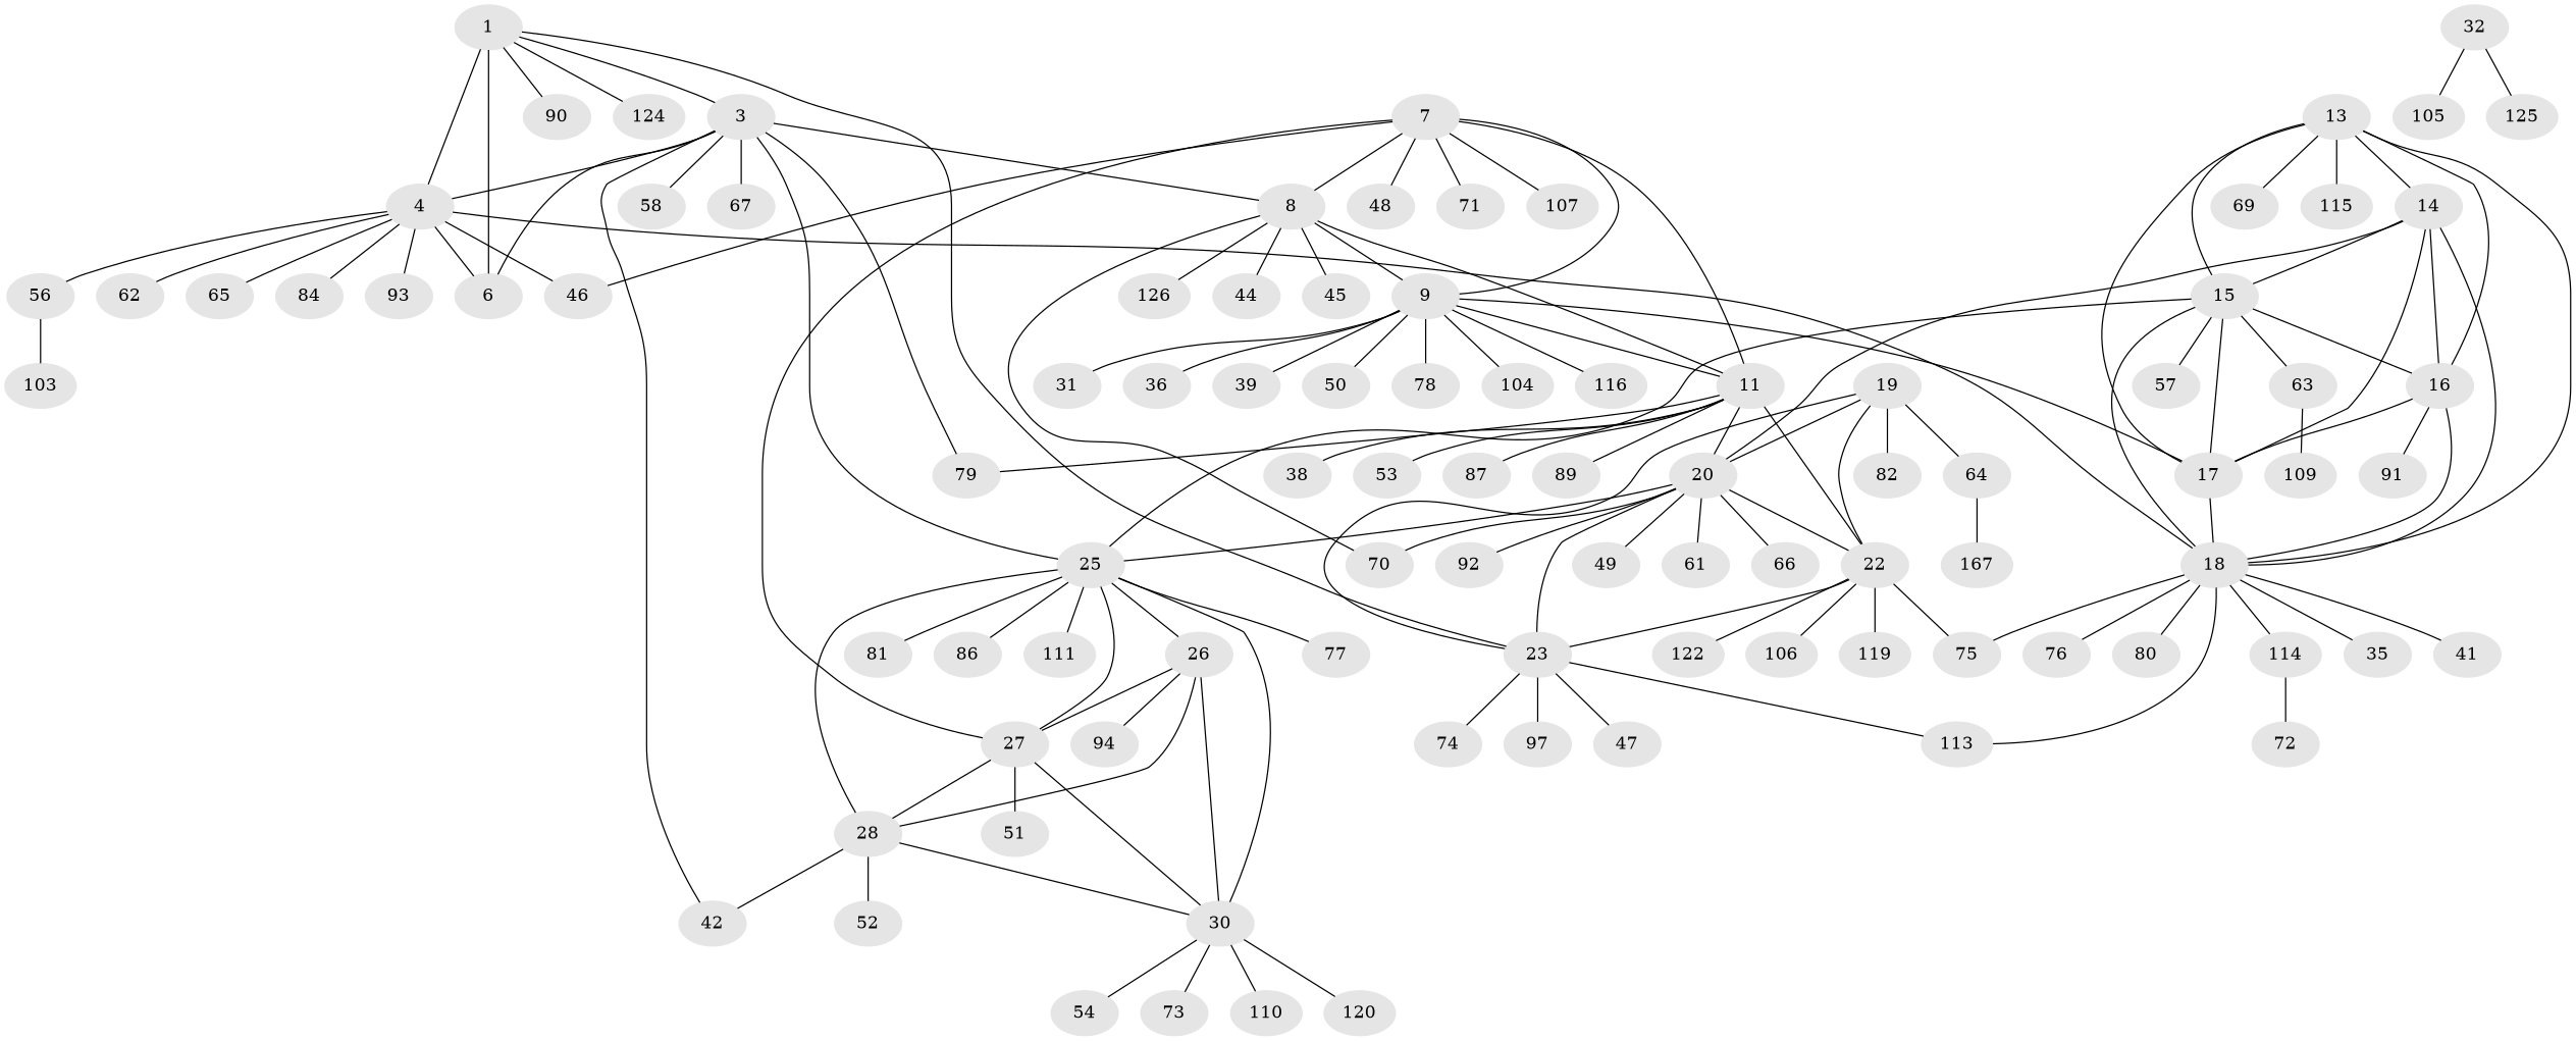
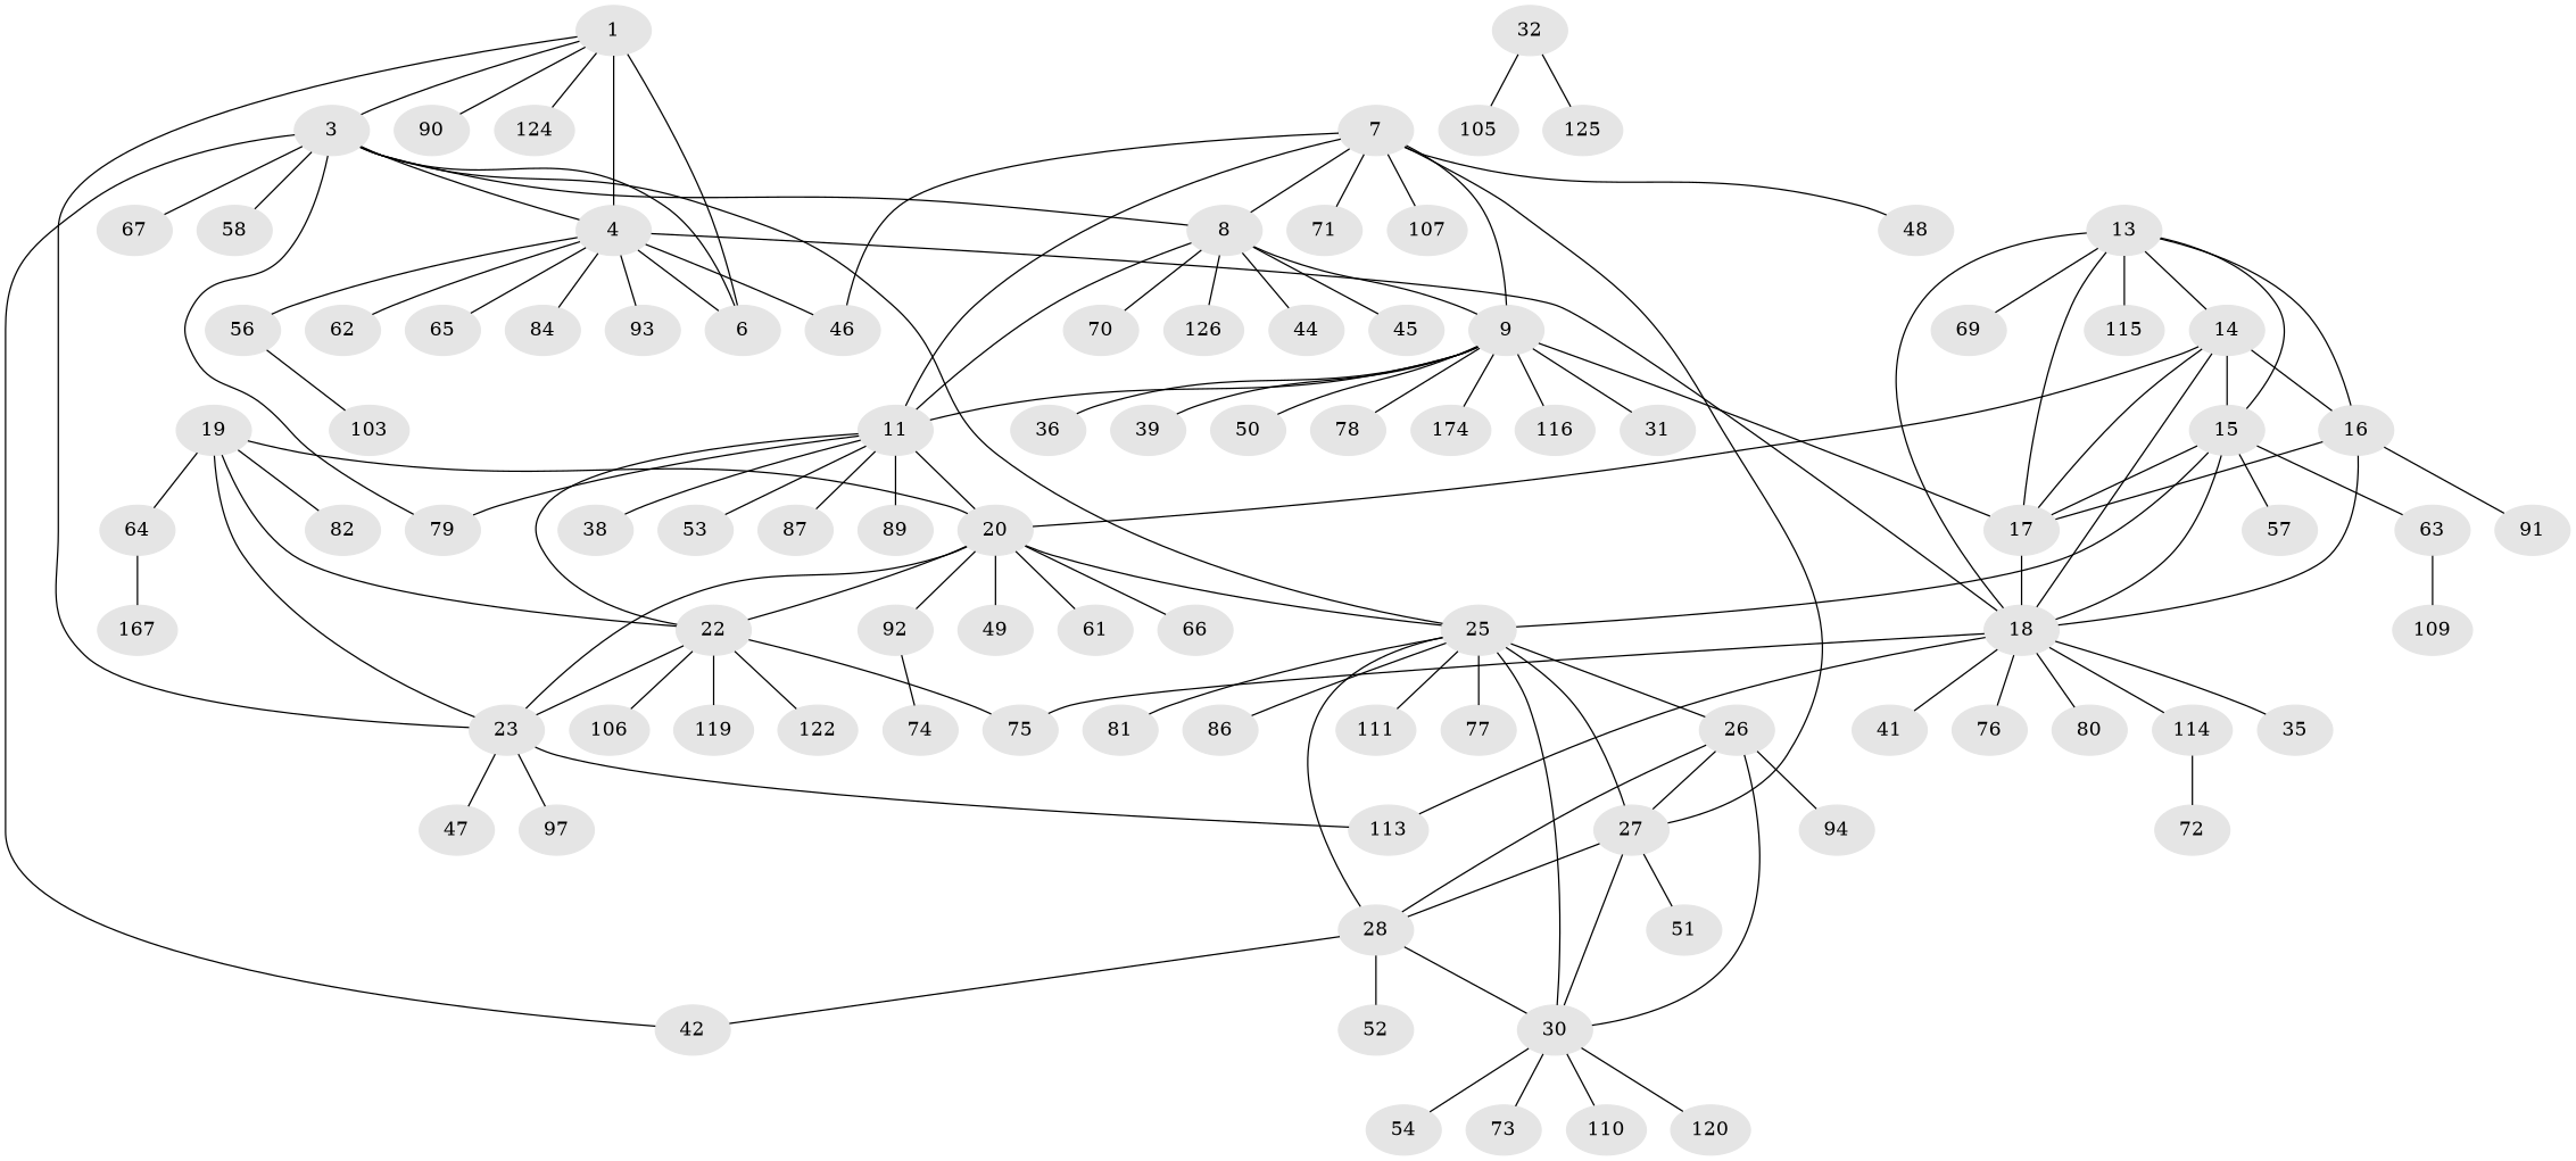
  graph {
    node [color=gray90 style=filled]
    1 [super="+2"]
    3 [super="+116"]
    4 [super="+5"]
    6
    23 [super="+33"]
    90
    124
    8 [super="+10"]
    25 [super="+29"]
    42
    58
    67
    79
    18 [super="+31"]
    46 [super="+108"]
    56
    62
    65
    84
    93
    113
    47 [super="+101"]
    74
    97
    9 [super="+12"]
    11 [super="+68"]
    44
    45 [super="+121"]
    70 [super="+99"]
    126
    27 [super="+60"]
    26 [super="+43"]
    28
    30 [super="+37"]
    77
    81
    86
    111
    35
    41
    75
    76
    80 [super="+100"]
    114
    103 [super="+112"]
    7 [super="+95"]
    48
    71
    107
    17
    n51 [label=31]
    36
    39 [super="+59"]
    50
    78
-   104
+   104 [label=174]
    n57 [label=116]
    20 [super="+21"]
    22 [super="+24"]
    38
    53
    87
    89
    51
    49
    61
    66
    92
    106
    119
    122
    13 [super="+40"]
    14 [super="+127"]
    15 [super="+88"]
    16 [super="+123"]
    69
    115
    57 [super="+102"]
    63 [super="+94"]
    91
    109
    82 [super="+96"]
    72
    19 [super="+83"]
    64 [super="+85"]
    n86 [label=167]
    n87 [label=94]
    52
    54
    73
    110
    120
    32 [super="+55"]
    105
    125
    1 -- 3 [weight=2]
    1 -- 4 [weight=4]
    1 -- 6 [weight=2]
    1 -- 23
    1 -- 90
    1 -- 124
    3 -- 4 [weight=2]
    3 -- 6
    3 -- 8
    3 -- 25
    3 -- 42
    3 -- 58
    3 -- 67
    3 -- 79
    4 -- 6 [weight=2]
    4 -- 18
    4 -- 46
    4 -- 56
    4 -- 62
    4 -- 65
    4 -- 84
    4 -- 93
    23 -- 113
    23 -- 47
-   23 -- 74
+   92 -- 74
    23 -- 97
    8 -- 9 [weight=4]
    8 -- 11 [weight=2]
    8 -- 44
    8 -- 45
    8 -- 70
    8 -- 126
    25 -- 27 [weight=2]
    25 -- 26 [weight=2]
    25 -- 28 [weight=2]
    25 -- 30 [weight=2]
    25 -- 77
    25 -- 81
    25 -- 86
    25 -- 111
    18 -- 113
    18 -- 35
    18 -- 41
    18 -- 75
    18 -- 76
    18 -- 80
    18 -- 114
    56 -- 103
    9 -- 11 [weight=2]
    9 -- 17
    9 -- n51
    9 -- 36
    9 -- 39
    9 -- 50
    9 -- 78
    9 -- 104
    9 -- n57
    11 -- 79
    11 -- 20
    11 -- 22
    11 -- 38
    11 -- 53
    11 -- 87
    11 -- 89
    27 -- 28
    27 -- 30
    27 -- 51
    26 -- 27
    26 -- 28
    26 -- 30
    26 -- n87
    28 -- 42
    28 -- 30
    28 -- 52
    30 -- 54
    30 -- 73
    30 -- 110
    30 -- 120
    114 -- 72
    7 -- 8 [weight=2]
    7 -- 46
    7 -- 9 [weight=2]
    7 -- 11
    7 -- 27
    7 -- 48
    7 -- 71
    7 -- 107
    17 -- 18
    20 -- 23 [weight=2]
    20 -- 25
-   20 -- 70
    20 -- 22 [weight=4]
    20 -- 49
    20 -- 61
    20 -- 66
    20 -- 92
    22 -- 23 [weight=2]
    22 -- 75
    22 -- 106
    22 -- 119
    22 -- 122
    13 -- 18
    13 -- 17
    13 -- 14
    13 -- 15
    13 -- 16
    13 -- 69
    13 -- 115
    14 -- 18
    14 -- 17
    14 -- 20
    14 -- 15
    14 -- 16
    15 -- 25
    15 -- 18
    15 -- 17
-   15 -- 16
    15 -- 57
    15 -- 63
    16 -- 18
    16 -- 17
    16 -- 91
    63 -- 109
    19 -- 23
    19 -- 20 [weight=2]
    19 -- 22 [weight=2]
    19 -- 82
    19 -- 64
    64 -- n86
    32 -- 105
    32 -- 125
  }
